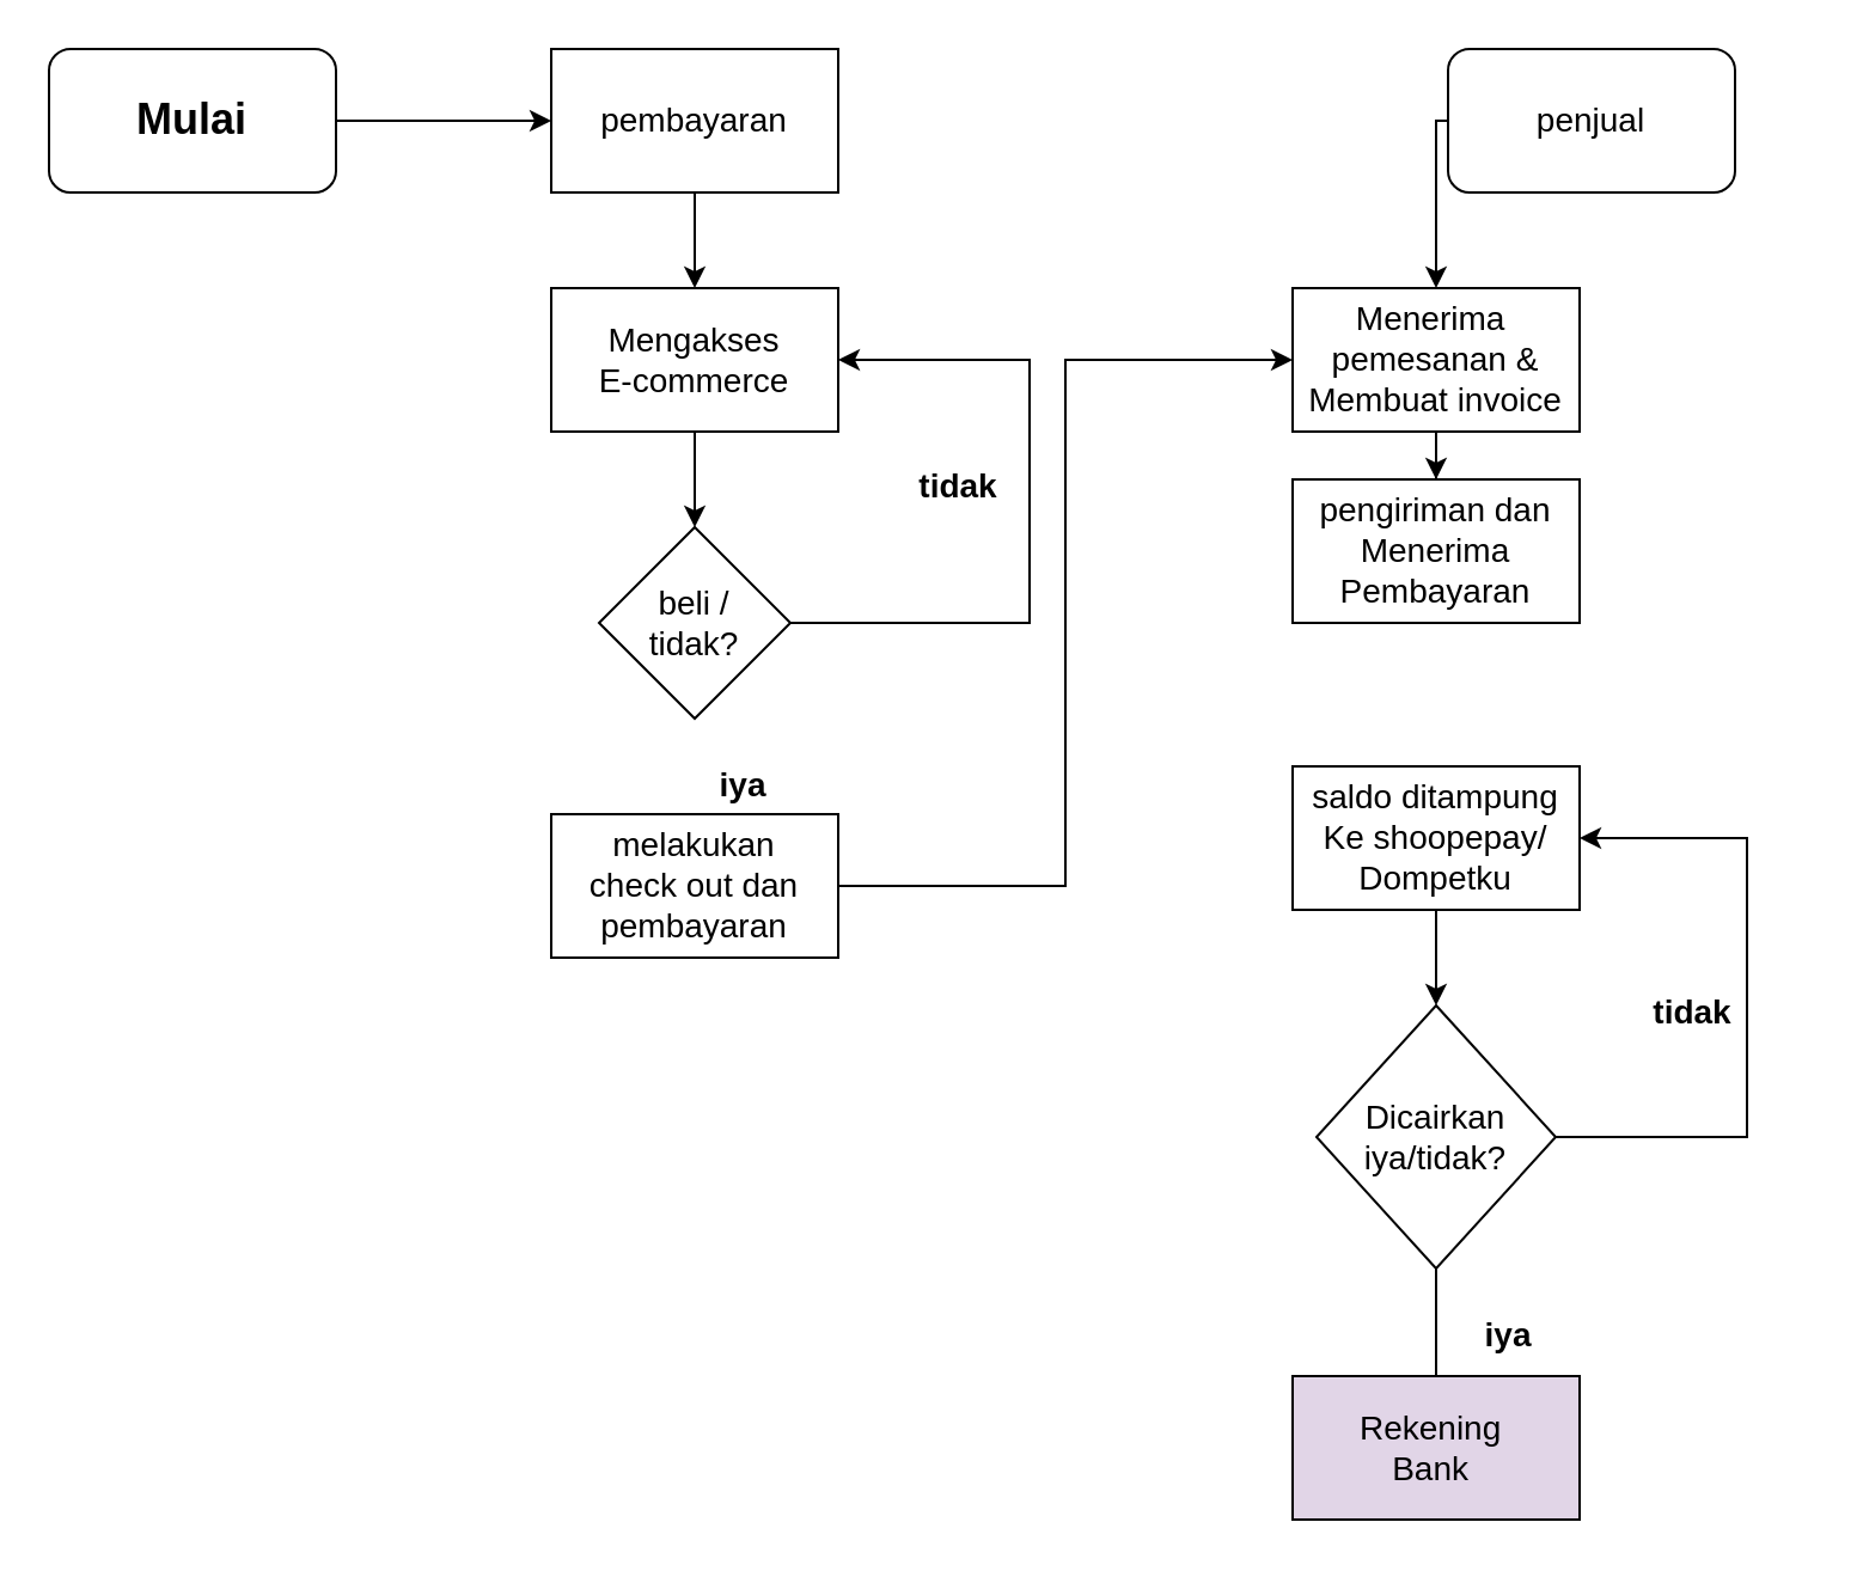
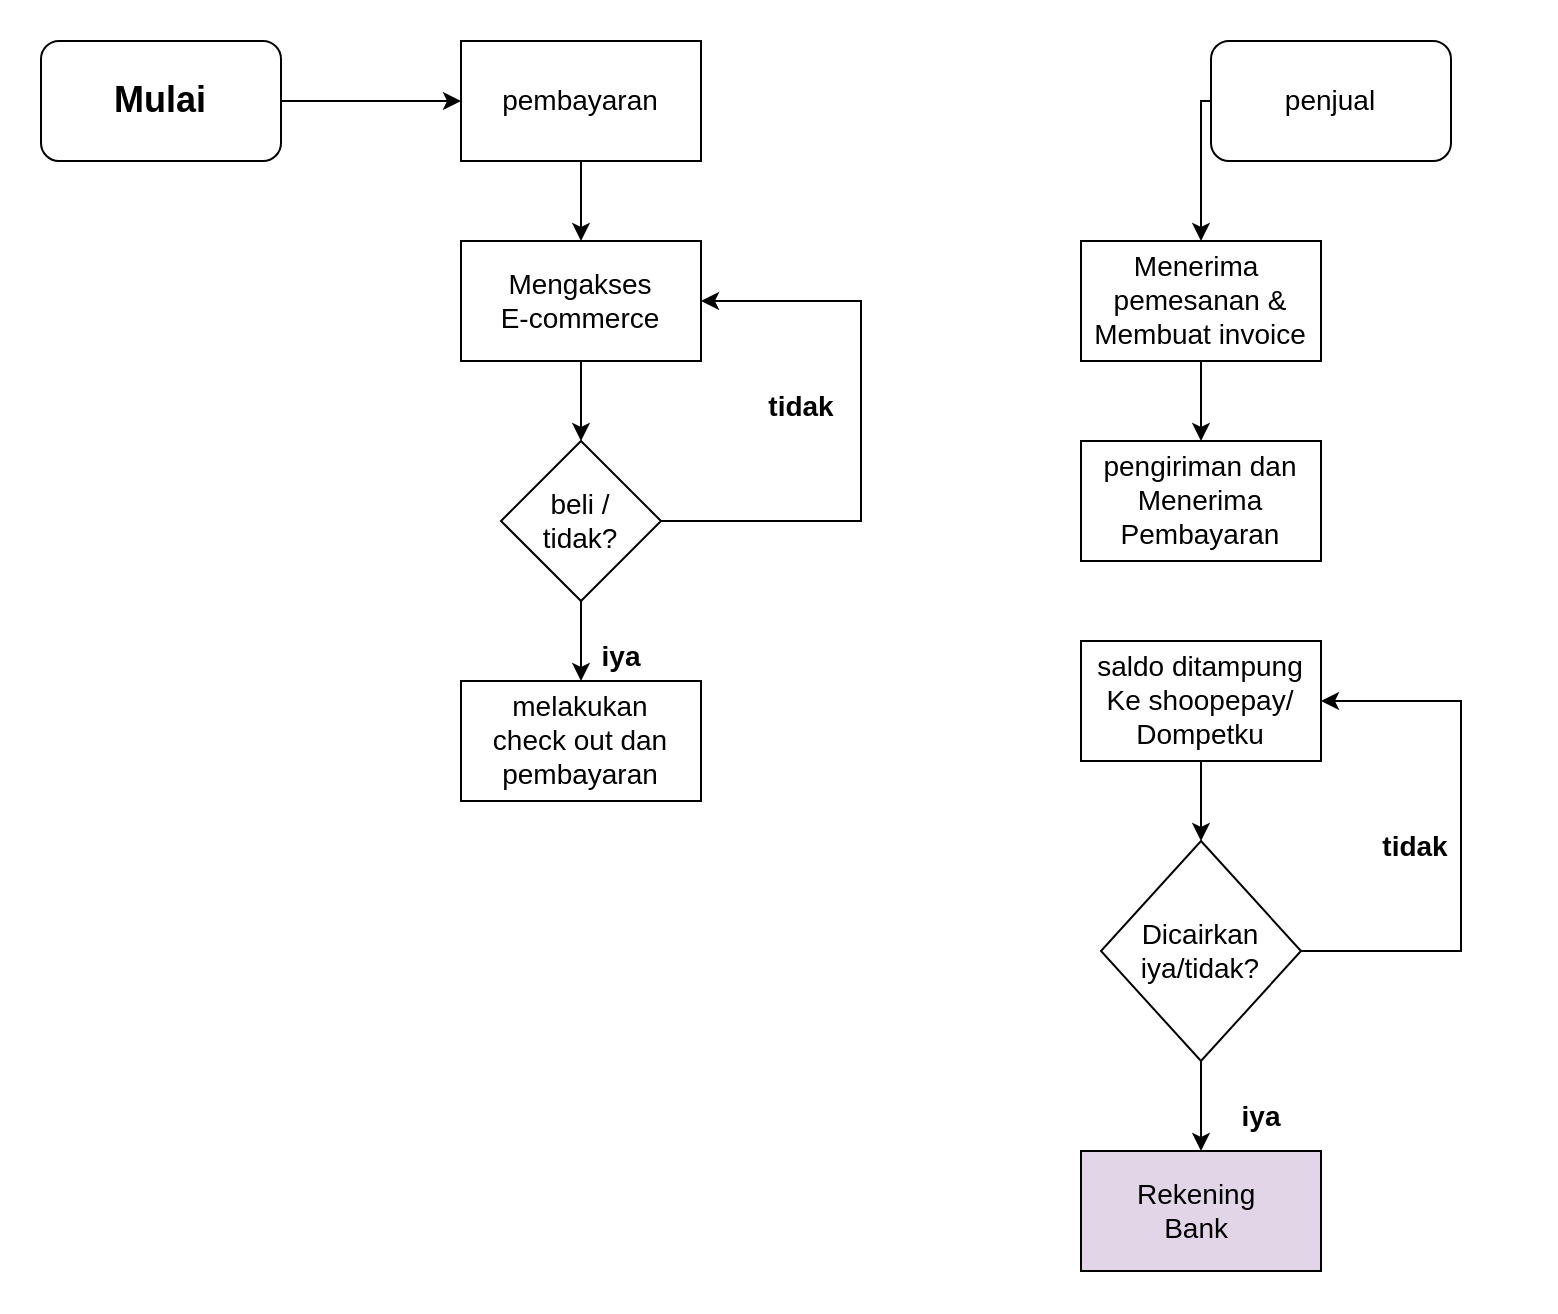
  <mxCell id="0" />
  <mxCell id="1" parent="0" />
  <mxCell id="2" value="" style="edgeStyle=orthogonalEdgeStyle;rounded=0;orthogonalLoop=1;jettySize=auto;html=1;" edge="1" parent="1" source="3"><mxGeometry relative="1" as="geometry"><mxPoint x="230" y="50" as="targetPoint" /></mxGeometry></mxCell>
  <mxCell id="3" value="&lt;font style=&quot;font-size: 18px;&quot;&gt;&lt;b&gt;Mulai&lt;/b&gt;&lt;/font&gt;" style="rounded=1;whiteSpace=wrap;html=1;" vertex="1" parent="1"><mxGeometry x="20" y="20" width="120" height="60" as="geometry" /></mxCell>
  <mxCell id="4" value="" style="edgeStyle=orthogonalEdgeStyle;rounded=0;orthogonalLoop=1;jettySize=auto;html=1;fontSize=14;" edge="1" parent="1" source="5" target="7"><mxGeometry relative="1" as="geometry" /></mxCell>
  <mxCell id="5" value="&lt;font style=&quot;font-size: 14px;&quot;&gt;pembayaran&lt;/font&gt;" style="rounded=0;whiteSpace=wrap;html=1;" vertex="1" parent="1"><mxGeometry x="230" y="20" width="120" height="60" as="geometry" /></mxCell>
  <mxCell id="6" value="" style="edgeStyle=orthogonalEdgeStyle;rounded=0;orthogonalLoop=1;jettySize=auto;html=1;fontSize=14;" edge="1" parent="1" source="7" target="10"><mxGeometry relative="1" as="geometry" /></mxCell>
  <mxCell id="7" value="&lt;font style=&quot;font-size: 14px;&quot;&gt;Mengakses &lt;br&gt;E-commerce&lt;/font&gt;" style="whiteSpace=wrap;html=1;rounded=0;" vertex="1" parent="1"><mxGeometry x="230" y="120" width="120" height="60" as="geometry" /></mxCell>
+ <mxCell id="8" value="" style="edgeStyle=orthogonalEdgeStyle;rounded=0;orthogonalLoop=1;jettySize=auto;html=1;fontSize=14;" edge="1" parent="1" source="10" target="12"><mxGeometry relative="1" as="geometry" /></mxCell>
  <mxCell id="9" style="edgeStyle=orthogonalEdgeStyle;rounded=0;orthogonalLoop=1;jettySize=auto;html=1;fontSize=14;entryX=1;entryY=0.5;entryDx=0;entryDy=0;" edge="1" parent="1" source="10" target="7"><mxGeometry relative="1" as="geometry"><mxPoint x="410" y="150" as="targetPoint" /><Array as="points"><mxPoint x="430" y="260" /><mxPoint x="430" y="150" /></Array></mxGeometry></mxCell>
  <mxCell id="10" value="&lt;font style=&quot;font-size: 14px;&quot;&gt;beli /&lt;br&gt;tidak?&lt;/font&gt;" style="rhombus;whiteSpace=wrap;html=1;rounded=0;" vertex="1" parent="1"><mxGeometry x="250" y="220" width="80" height="80" as="geometry" /></mxCell>
- <mxCell id="11" style="edgeStyle=orthogonalEdgeStyle;rounded=0;orthogonalLoop=1;jettySize=auto;html=1;entryX=0;entryY=0.5;entryDx=0;entryDy=0;fontSize=14;" edge="1" parent="1" source="12" target="18"><mxGeometry relative="1" as="geometry" /></mxCell>
  <mxCell id="12" value="&lt;font style=&quot;font-size: 14px;&quot;&gt;melakukan&lt;br&gt;check out dan&lt;br&gt;pembayaran&lt;/font&gt;" style="whiteSpace=wrap;html=1;rounded=0;" vertex="1" parent="1"><mxGeometry x="230" y="340" width="120" height="60" as="geometry" /></mxCell>
  <mxCell id="13" value="&lt;font style=&quot;font-size: 14px;&quot;&gt;iya&lt;/font&gt;" style="text;strokeColor=none;fillColor=none;html=1;fontSize=24;fontStyle=1;verticalAlign=middle;align=center;" vertex="1" parent="1"><mxGeometry x="270" y="310" width="80" height="30" as="geometry" /></mxCell>
  <mxCell id="14" value="&lt;font style=&quot;font-size: 14px;&quot;&gt;tidak&lt;/font&gt;" style="text;strokeColor=none;fillColor=none;html=1;fontSize=24;fontStyle=1;verticalAlign=middle;align=center;" vertex="1" parent="1"><mxGeometry x="350" y="180" width="100" height="40" as="geometry" /></mxCell>
  <mxCell id="15" value="" style="edgeStyle=orthogonalEdgeStyle;rounded=0;orthogonalLoop=1;jettySize=auto;html=1;fontSize=14;" edge="1" parent="1" source="16"><mxGeometry relative="1" as="geometry"><mxPoint x="600" y="120" as="targetPoint" /><Array as="points"><mxPoint x="600" y="100" /><mxPoint x="600" y="100" /></Array></mxGeometry></mxCell>
  <mxCell id="16" value="penjual" style="rounded=1;whiteSpace=wrap;html=1;fontSize=14;" vertex="1" parent="1"><mxGeometry x="605" y="20" width="120" height="60" as="geometry" /></mxCell>
  <mxCell id="17" value="" style="edgeStyle=orthogonalEdgeStyle;rounded=0;orthogonalLoop=1;jettySize=auto;html=1;fontSize=14;" edge="1" parent="1" source="18" target="19"><mxGeometry relative="1" as="geometry" /></mxCell>
  <mxCell id="18" value="Menerima&amp;nbsp;&lt;br&gt;pemesanan &amp;amp;&lt;br&gt;Membuat invoice" style="rounded=0;whiteSpace=wrap;html=1;fontSize=14;" vertex="1" parent="1"><mxGeometry x="540" y="120" width="120" height="60" as="geometry" /></mxCell>
- <mxCell id="19" value="pengiriman dan&lt;br&gt;Menerima&lt;br&gt;Pembayaran" style="whiteSpace=wrap;html=1;fontSize=14;rounded=0;" vertex="1" parent="1"><mxGeometry x="540" y="200" width="120" height="60" as="geometry" /></mxCell>
+ <mxCell id="19" value="pengiriman dan&lt;br&gt;Menerima&lt;br&gt;Pembayaran" style="whiteSpace=wrap;html=1;fontSize=14;rounded=0;" vertex="1" parent="1"><mxGeometry x="540" y="220" width="120" height="60" as="geometry" /></mxCell>
  <mxCell id="20" value="" style="edgeStyle=orthogonalEdgeStyle;rounded=0;orthogonalLoop=1;jettySize=auto;html=1;fontSize=14;" edge="1" parent="1" source="21" target="24"><mxGeometry relative="1" as="geometry" /></mxCell>
  <mxCell id="21" value="saldo ditampung&lt;br&gt;Ke shoopepay/&lt;br&gt;Dompetku" style="whiteSpace=wrap;html=1;fontSize=14;rounded=0;" vertex="1" parent="1"><mxGeometry x="540" y="320" width="120" height="60" as="geometry" /></mxCell>
  <mxCell id="22" style="edgeStyle=orthogonalEdgeStyle;rounded=0;orthogonalLoop=1;jettySize=auto;html=1;entryX=1;entryY=0.5;entryDx=0;entryDy=0;fontSize=14;" edge="1" parent="1" source="24" target="21"><mxGeometry relative="1" as="geometry"><Array as="points"><mxPoint x="730" y="475" /><mxPoint x="730" y="350" /></Array></mxGeometry></mxCell>
- <mxCell id="23" value="" style="edgeStyle=orthogonalEdgeStyle;rounded=0;orthogonalLoop=1;jettySize=auto;html=1;fontSize=14;endArrow=none;" edge="1" parent="1" source="24" target="26"><mxGeometry relative="1" as="geometry" /></mxCell>
+ <mxCell id="23" value="" style="edgeStyle=orthogonalEdgeStyle;rounded=0;orthogonalLoop=1;jettySize=auto;html=1;fontSize=14;" edge="1" parent="1" source="24" target="26"><mxGeometry relative="1" as="geometry" /></mxCell>
  <mxCell id="24" value="Dicairkan&lt;br&gt;iya/tidak?" style="rhombus;whiteSpace=wrap;html=1;fontSize=14;rounded=0;" vertex="1" parent="1"><mxGeometry x="550" y="420" width="100" height="110" as="geometry" /></mxCell>
  <mxCell id="25" value="&lt;font style=&quot;font-size: 14px;&quot;&gt;tidak&lt;/font&gt;" style="text;strokeColor=none;fillColor=none;html=1;fontSize=24;fontStyle=1;verticalAlign=middle;align=center;" vertex="1" parent="1"><mxGeometry x="657" y="400" width="100" height="40" as="geometry" /></mxCell>
  <mxCell id="26" value="Rekening&amp;nbsp;&lt;br&gt;Bank&amp;nbsp;" style="whiteSpace=wrap;html=1;fontSize=14;rounded=0;fillColor=#e1d5e7;" vertex="1" parent="1"><mxGeometry x="540" y="575" width="120" height="60" as="geometry" /></mxCell>
  <mxCell id="27" value="&lt;font style=&quot;font-size: 14px;&quot;&gt;iya&lt;/font&gt;" style="text;strokeColor=none;fillColor=none;html=1;fontSize=24;fontStyle=1;verticalAlign=middle;align=center;" vertex="1" parent="1"><mxGeometry x="580" y="535" width="100" height="40" as="geometry" /></mxCell>
